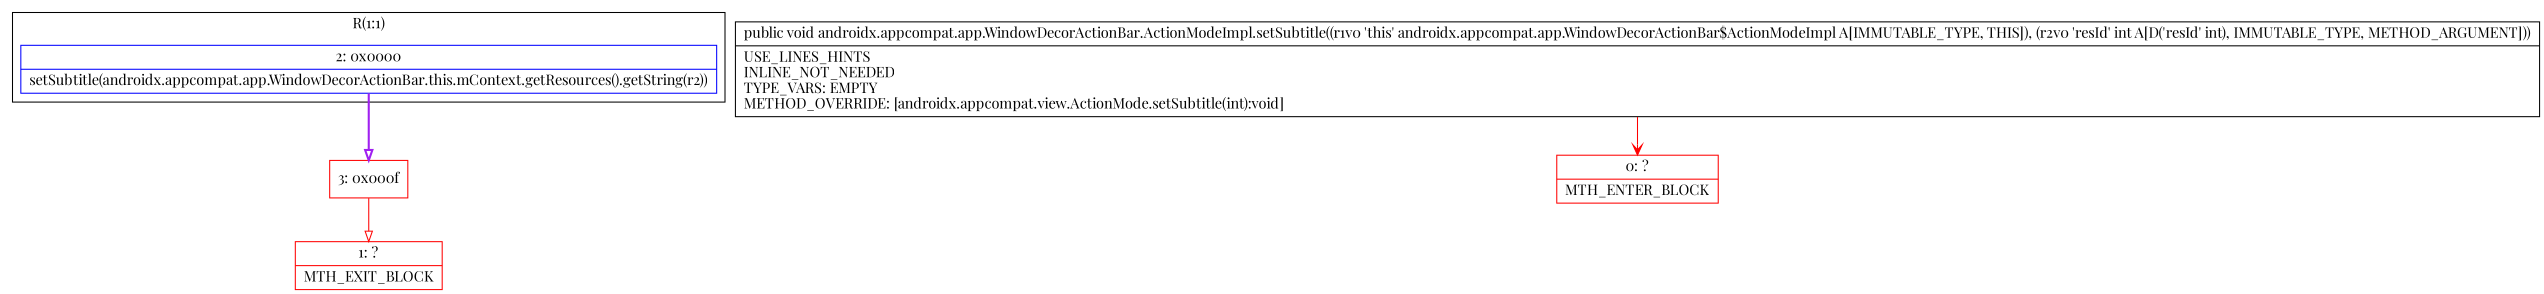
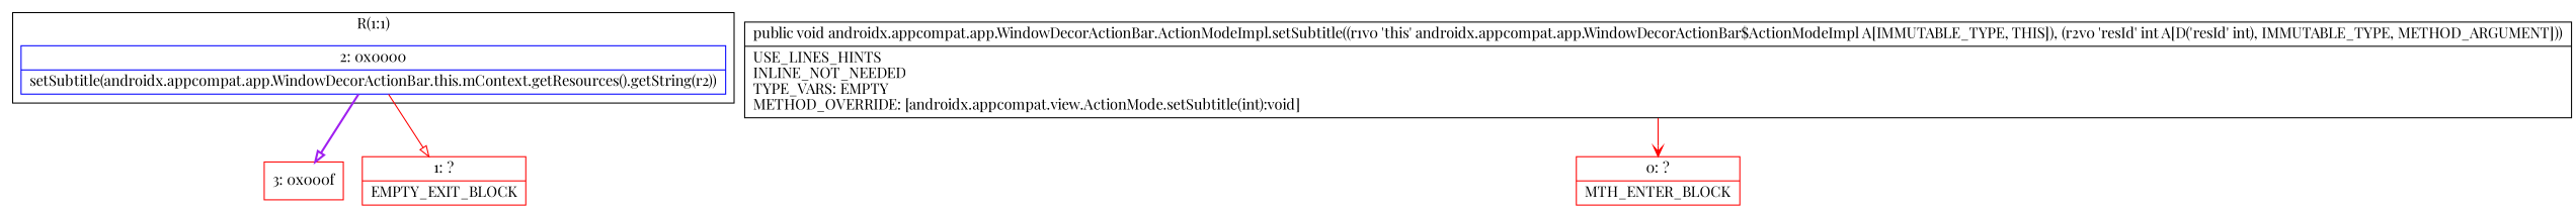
  digraph {
    fontname="Playfair Display"
    node [color=red fontname="Playfair Display" shape=record]
    edge [arrowhead=onormal color=red fontname="Playfair Display" style=solid]
    n1 [color=blue label="{2\:\ 0x0000|setSubtitle(androidx.appcompat.app.WindowDecorActionBar.this.mContext.getResources().getString(r2))\l}"]
    n2 [label="{3\:\ 0x000f}"]
-   n3 [label="{1\:\ ?|MTH_EXIT_BLOCK\l}"]
+   n3 [label="{1\:\ ?|EMPTY_EXIT_BLOCK\l}"]
    n4 [label="{0\:\ ?|MTH_ENTER_BLOCK\l}"]
    n5 [label="{public void androidx.appcompat.app.WindowDecorActionBar.ActionModeImpl.setSubtitle((r1v0 'this' androidx.appcompat.app.WindowDecorActionBar$ActionModeImpl A[IMMUTABLE_TYPE, THIS]), (r2v0 'resId' int A[D('resId' int), IMMUTABLE_TYPE, METHOD_ARGUMENT]))  | USE_LINES_HINTS\lINLINE_NOT_NEEDED\lTYPE_VARS: EMPTY\lMETHOD_OVERRIDE: [androidx.appcompat.view.ActionMode.setSubtitle(int):void]\l}" color=""]
    subgraph cluster_1 {
      label="R(1:1)"
      n1
    }
    n1 -> n2 [color=purple style=bold]
-   n2 -> n3
+   n1 -> n3
    n5 -> n4 [arrowhead=vee]
  }
